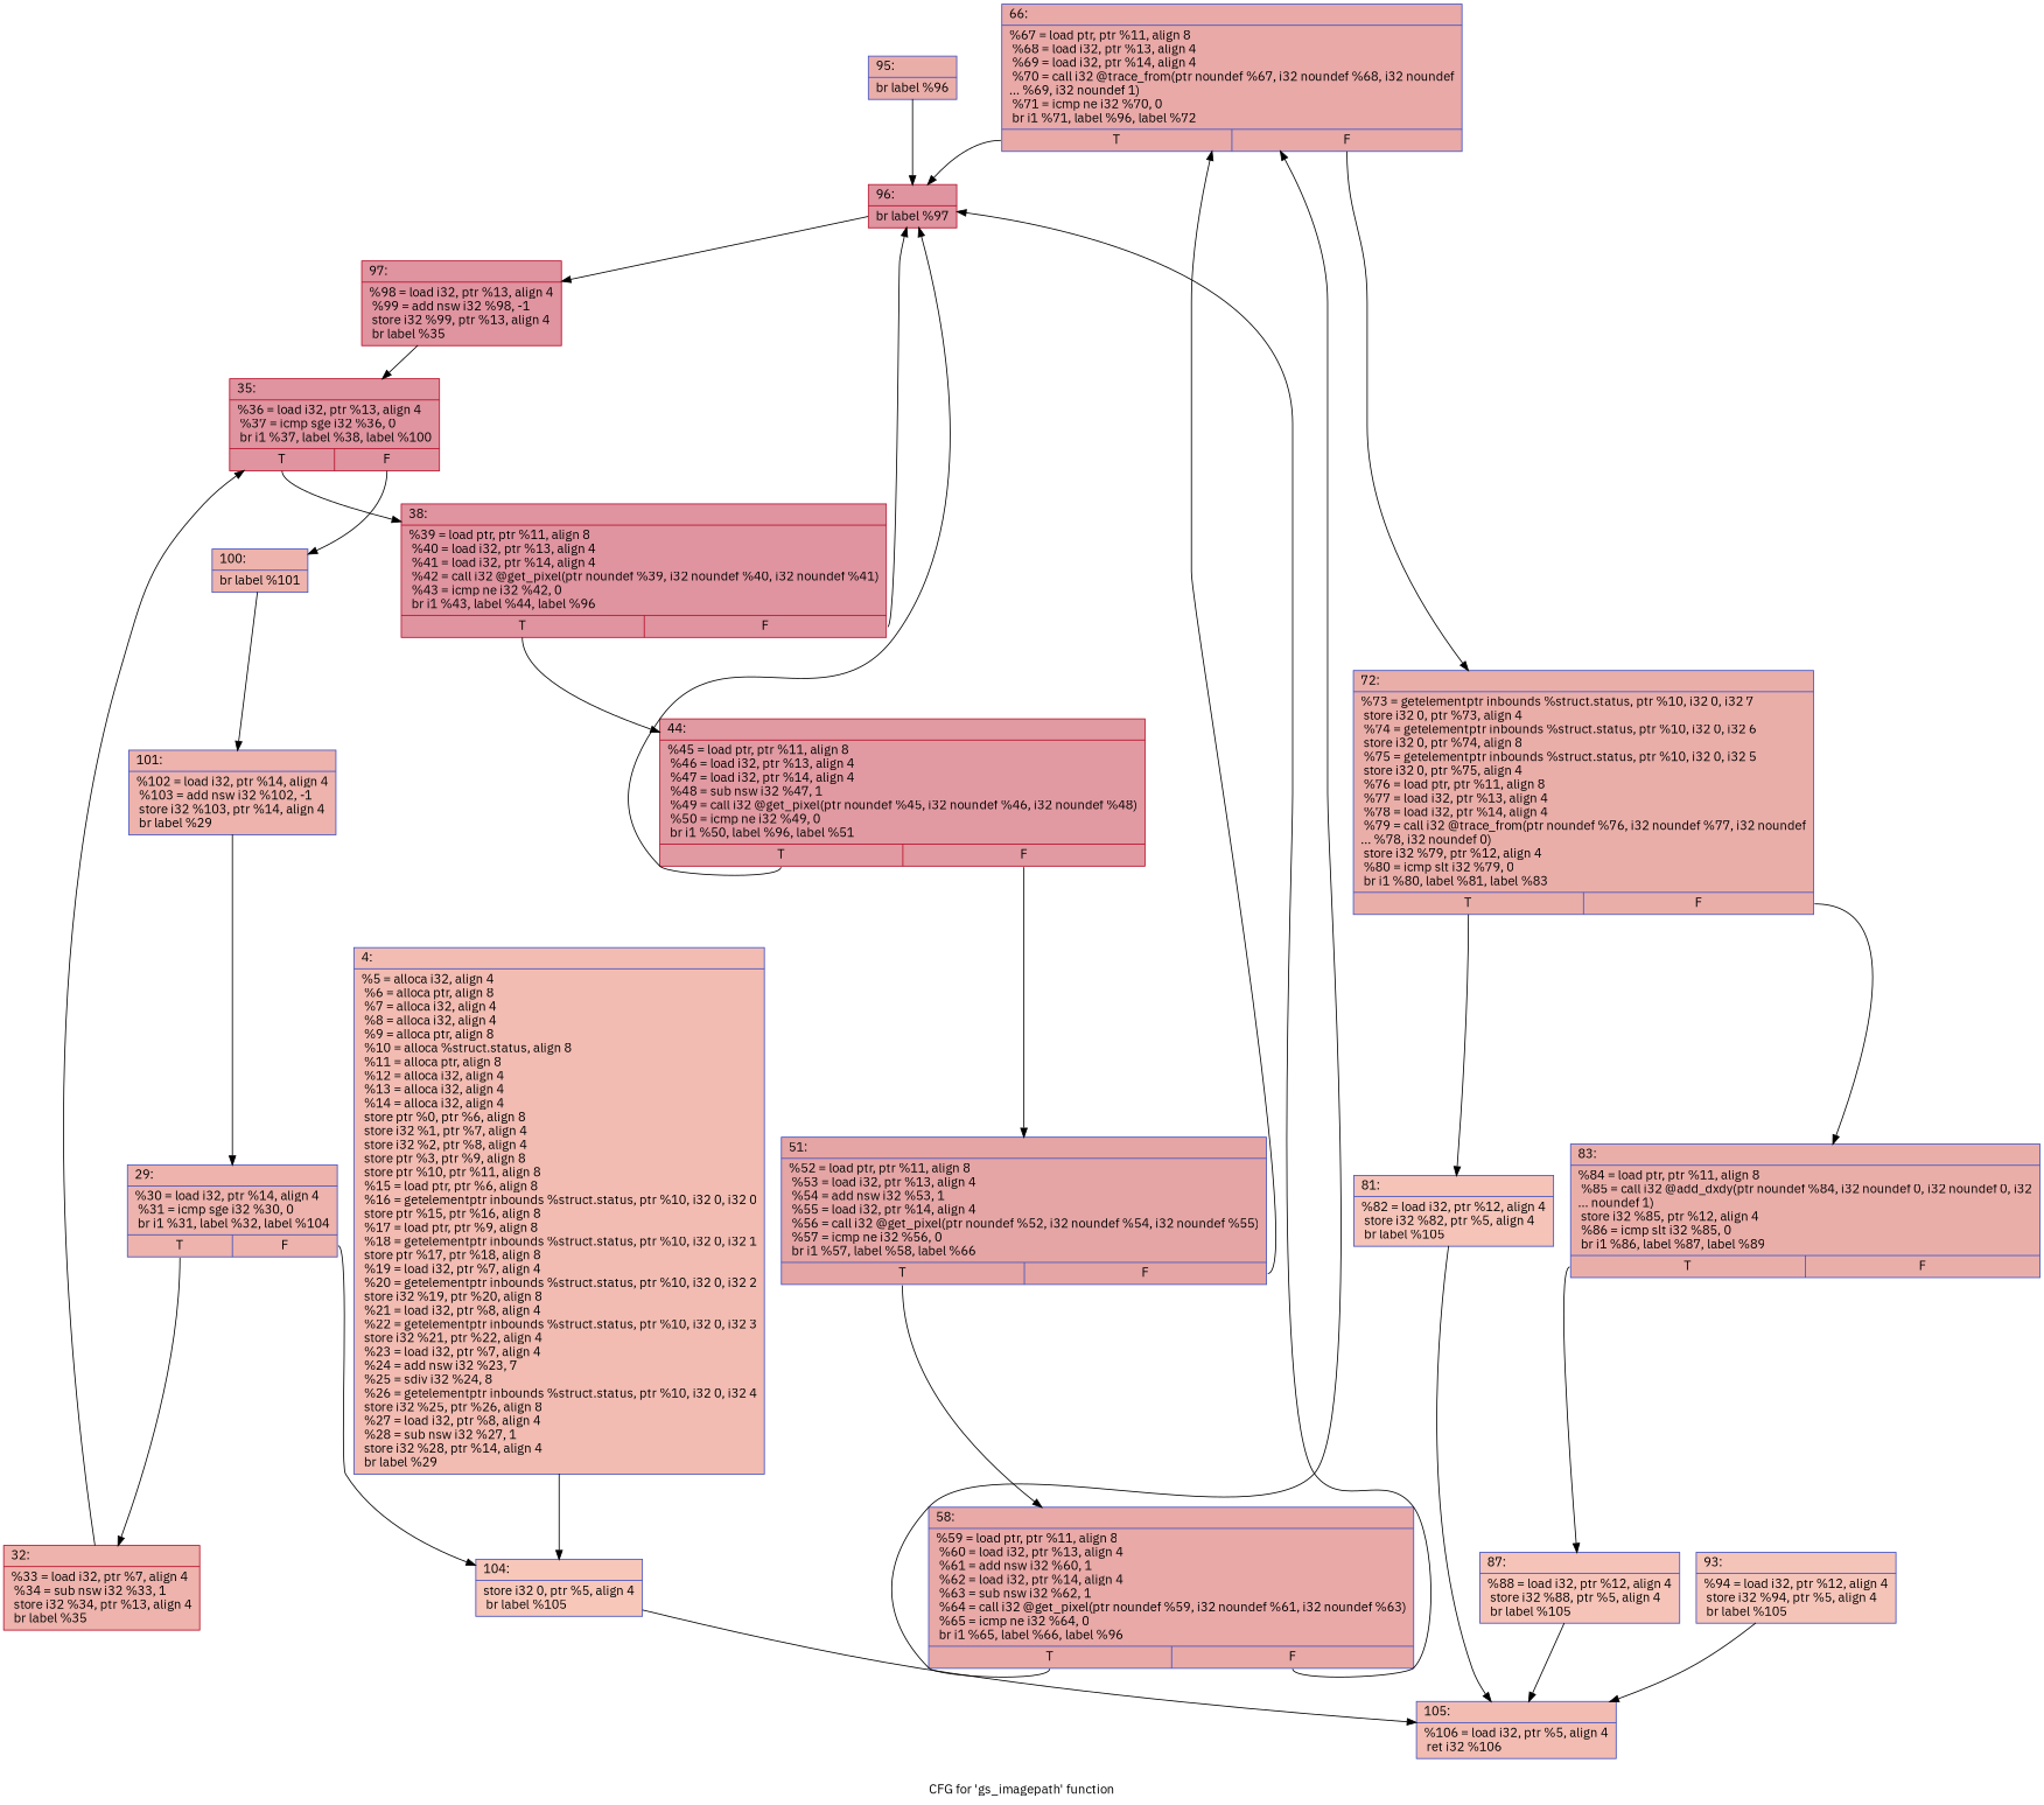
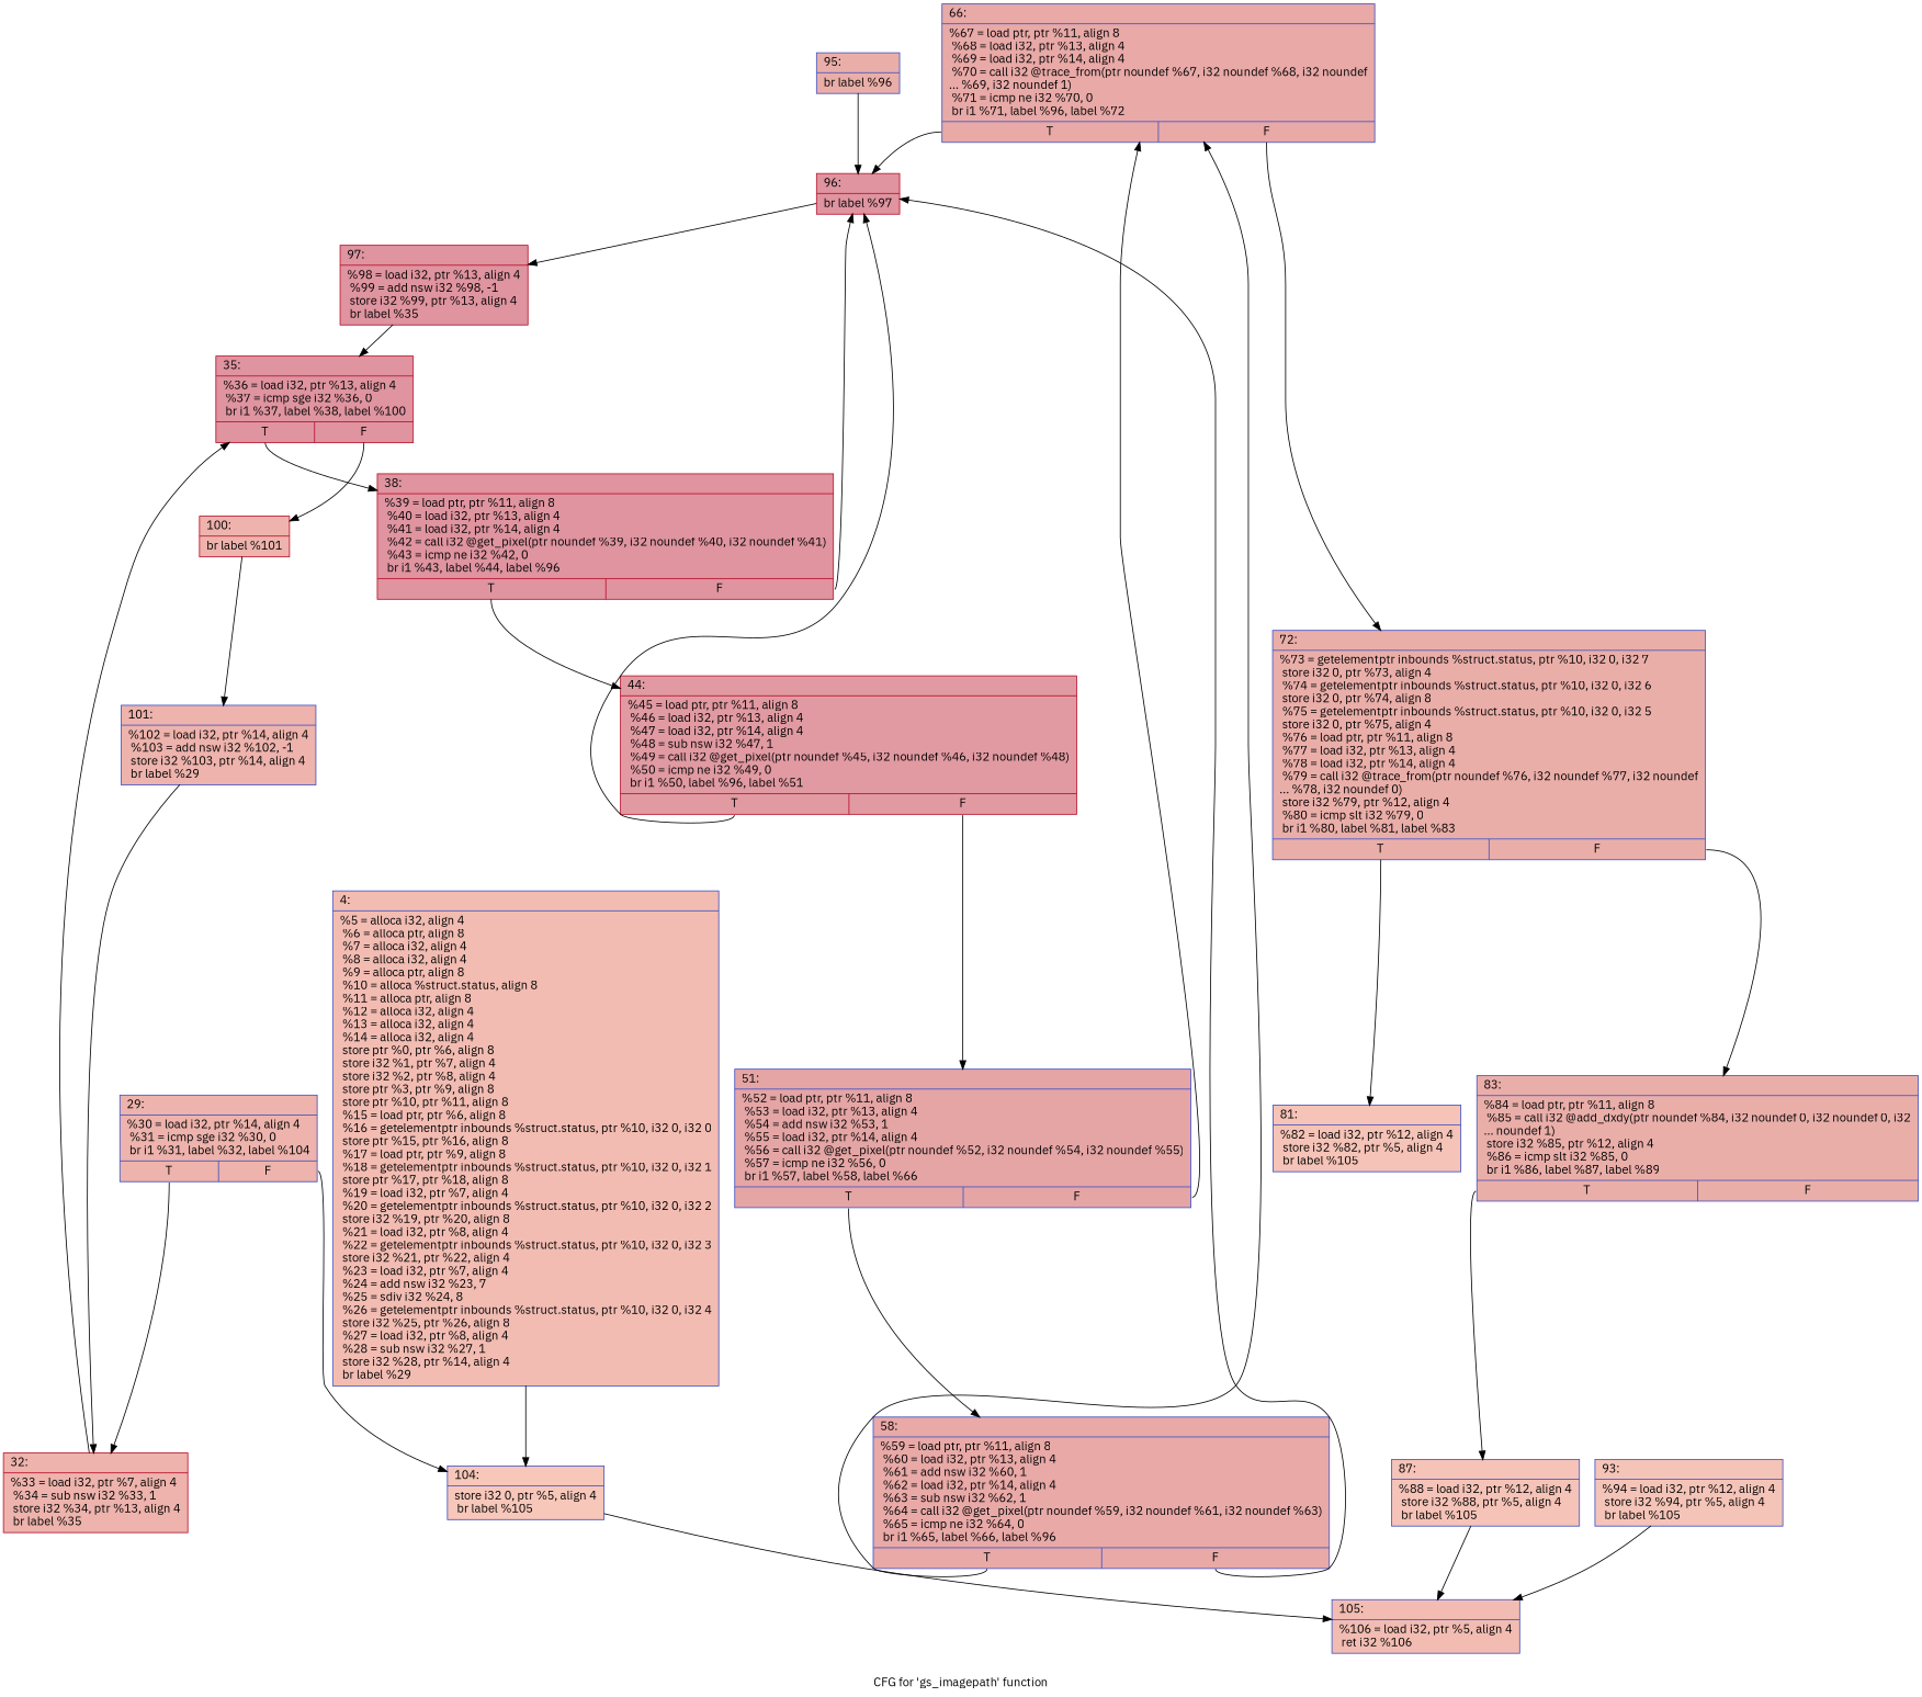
  digraph {
    fontname="IBM Plex Sans"
    label="CFG for 'gs_imagepath' function"
    node [color="#3d50c3ff" fillcolor="#d6524470" fontname="IBM Plex Sans" shape=record style=filled]
    edge [fontname="IBM Plex Sans"]
    n1 [fillcolor="#e1675170" label="{4:\l|  %5 = alloca i32, align 4\l  %6 = alloca ptr, align 8\l  %7 = alloca i32, align 4\l  %8 = alloca i32, align 4\l  %9 = alloca ptr, align 8\l  %10 = alloca %struct.status, align 8\l  %11 = alloca ptr, align 8\l  %12 = alloca i32, align 4\l  %13 = alloca i32, align 4\l  %14 = alloca i32, align 4\l  store ptr %0, ptr %6, align 8\l  store i32 %1, ptr %7, align 4\l  store i32 %2, ptr %8, align 4\l  store ptr %3, ptr %9, align 8\l  store ptr %10, ptr %11, align 8\l  %15 = load ptr, ptr %6, align 8\l  %16 = getelementptr inbounds %struct.status, ptr %10, i32 0, i32 0\l  store ptr %15, ptr %16, align 8\l  %17 = load ptr, ptr %9, align 8\l  %18 = getelementptr inbounds %struct.status, ptr %10, i32 0, i32 1\l  store ptr %17, ptr %18, align 8\l  %19 = load i32, ptr %7, align 4\l  %20 = getelementptr inbounds %struct.status, ptr %10, i32 0, i32 2\l  store i32 %19, ptr %20, align 8\l  %21 = load i32, ptr %8, align 4\l  %22 = getelementptr inbounds %struct.status, ptr %10, i32 0, i32 3\l  store i32 %21, ptr %22, align 4\l  %23 = load i32, ptr %7, align 4\l  %24 = add nsw i32 %23, 7\l  %25 = sdiv i32 %24, 8\l  %26 = getelementptr inbounds %struct.status, ptr %10, i32 0, i32 4\l  store i32 %25, ptr %26, align 8\l  %27 = load i32, ptr %8, align 4\l  %28 = sub nsw i32 %27, 1\l  store i32 %28, ptr %14, align 4\l  br label %29\l}"]
    n2 [fillcolor="#ec7f6370" label="{104:\l|  store i32 0, ptr %5, align 4\l  br label %105\l}"]
    n3 [label="{29:\l|  %30 = load i32, ptr %14, align 4\l  %31 = icmp sge i32 %30, 0\l  br i1 %31, label %32, label %104\l|{<s0>T|<s1>F}}"]
    n4 [color="#b70d28ff" label="{32:\l|  %33 = load i32, ptr %7, align 4\l  %34 = sub nsw i32 %33, 1\l  store i32 %34, ptr %13, align 4\l  br label %35\l}"]
    n5 [color="#b70d28ff" fillcolor="#b70d2870" label="{35:\l|  %36 = load i32, ptr %13, align 4\l  %37 = icmp sge i32 %36, 0\l  br i1 %37, label %38, label %100\l|{<s0>T|<s1>F}}"]
    n6 [fillcolor="#e1675170" label="{105:\l|  %106 = load i32, ptr %5, align 4\l  ret i32 %106\l}"]
    n7 [color="#b70d28ff" fillcolor="#b70d2870" label="{38:\l|  %39 = load ptr, ptr %11, align 8\l  %40 = load i32, ptr %13, align 4\l  %41 = load i32, ptr %14, align 4\l  %42 = call i32 @get_pixel(ptr noundef %39, i32 noundef %40, i32 noundef %41)\l  %43 = icmp ne i32 %42, 0\l  br i1 %43, label %44, label %96\l|{<s0>T|<s1>F}}"]
-   n8 [label="{100:\l|  br label %101\l}"]
+   n8 [color="#b70d28ff" label="{100:\l|  br label %101\l}"]
    n9 [color="#b70d28ff" fillcolor="#bb1b2c70" label="{44:\l|  %45 = load ptr, ptr %11, align 8\l  %46 = load i32, ptr %13, align 4\l  %47 = load i32, ptr %14, align 4\l  %48 = sub nsw i32 %47, 1\l  %49 = call i32 @get_pixel(ptr noundef %45, i32 noundef %46, i32 noundef %48)\l  %50 = icmp ne i32 %49, 0\l  br i1 %50, label %96, label %51\l|{<s0>T|<s1>F}}"]
    n10 [color="#b70d28ff" fillcolor="#b70d2870" label="{96:\l|  br label %97\l}"]
    n11 [label="{101:\l|  %102 = load i32, ptr %14, align 4\l  %103 = add nsw i32 %102, -1\l  store i32 %103, ptr %14, align 4\l  br label %29\l}"]
    n12 [fillcolor="#c5333470" label="{51:\l|  %52 = load ptr, ptr %11, align 8\l  %53 = load i32, ptr %13, align 4\l  %54 = add nsw i32 %53, 1\l  %55 = load i32, ptr %14, align 4\l  %56 = call i32 @get_pixel(ptr noundef %52, i32 noundef %54, i32 noundef %55)\l  %57 = icmp ne i32 %56, 0\l  br i1 %57, label %58, label %66\l|{<s0>T|<s1>F}}"]
    n13 [color="#b70d28ff" fillcolor="#b70d2870" label="{97:\l|  %98 = load i32, ptr %13, align 4\l  %99 = add nsw i32 %98, -1\l  store i32 %99, ptr %13, align 4\l  br label %35\l}"]
    n14 [fillcolor="#ca3b3770" label="{58:\l|  %59 = load ptr, ptr %11, align 8\l  %60 = load i32, ptr %13, align 4\l  %61 = add nsw i32 %60, 1\l  %62 = load i32, ptr %14, align 4\l  %63 = sub nsw i32 %62, 1\l  %64 = call i32 @get_pixel(ptr noundef %59, i32 noundef %61, i32 noundef %63)\l  %65 = icmp ne i32 %64, 0\l  br i1 %65, label %66, label %96\l|{<s0>T|<s1>F}}"]
    n15 [fillcolor="#ca3b3770" label="{66:\l|  %67 = load ptr, ptr %11, align 8\l  %68 = load i32, ptr %13, align 4\l  %69 = load i32, ptr %14, align 4\l  %70 = call i32 @trace_from(ptr noundef %67, i32 noundef %68, i32 noundef\l... %69, i32 noundef 1)\l  %71 = icmp ne i32 %70, 0\l  br i1 %71, label %96, label %72\l|{<s0>T|<s1>F}}"]
    n16 [fillcolor="#d0473d70" label="{72:\l|  %73 = getelementptr inbounds %struct.status, ptr %10, i32 0, i32 7\l  store i32 0, ptr %73, align 4\l  %74 = getelementptr inbounds %struct.status, ptr %10, i32 0, i32 6\l  store i32 0, ptr %74, align 8\l  %75 = getelementptr inbounds %struct.status, ptr %10, i32 0, i32 5\l  store i32 0, ptr %75, align 4\l  %76 = load ptr, ptr %11, align 8\l  %77 = load i32, ptr %13, align 4\l  %78 = load i32, ptr %14, align 4\l  %79 = call i32 @trace_from(ptr noundef %76, i32 noundef %77, i32 noundef\l... %78, i32 noundef 0)\l  store i32 %79, ptr %12, align 4\l  %80 = icmp slt i32 %79, 0\l  br i1 %80, label %81, label %83\l|{<s0>T|<s1>F}}"]
    n17 [fillcolor="#e8765c70" label="{81:\l|  %82 = load i32, ptr %12, align 4\l  store i32 %82, ptr %5, align 4\l  br label %105\l}"]
    n18 [fillcolor="#d0473d70" label="{83:\l|  %84 = load ptr, ptr %11, align 8\l  %85 = call i32 @add_dxdy(ptr noundef %84, i32 noundef 0, i32 noundef 0, i32\l... noundef 1)\l  store i32 %85, ptr %12, align 4\l  %86 = icmp slt i32 %85, 0\l  br i1 %86, label %87, label %89\l|{<s0>T|<s1>F}}"]
    n19 [fillcolor="#e8765c70" label="{87:\l|  %88 = load i32, ptr %12, align 4\l  store i32 %88, ptr %5, align 4\l  br label %105\l}"]
    n20 [fillcolor="#e97a5f70" label="{93:\l|  %94 = load i32, ptr %12, align 4\l  store i32 %94, ptr %5, align 4\l  br label %105\l}"]
    n21 [fillcolor="#d0473d70" label="{95:\l|  br label %96\l}"]
    n1 -> n2
    n2 -> n6
    n3 -> n2 [tailport=s1]
    n3 -> n4 [tailport=s0]
    n4 -> n5
    n5 -> n7 [tailport=s0]
    n5 -> n8 [tailport=s1]
    n7 -> n9 [tailport=s0]
    n7 -> n10 [tailport=s1]
    n8 -> n11
    n9 -> n10 [tailport=s0]
    n9 -> n12 [tailport=s1]
    n10 -> n13
-   n11 -> n3
+   n11 -> n4
    n12 -> n14 [tailport=s0]
    n12 -> n15 [tailport=s1]
    n13 -> n5
    n14 -> n10 [tailport=s1]
    n14 -> n15 [tailport=s0]
    n15 -> n10 [tailport=s0]
    n15 -> n16 [tailport=s1]
    n16 -> n17 [tailport=s0]
    n16 -> n18 [tailport=s1]
-   n17 -> n6
    n18 -> n19 [tailport=s0]
    n19 -> n6
    n20 -> n6
    n21 -> n10
  }
